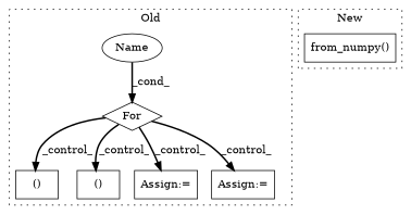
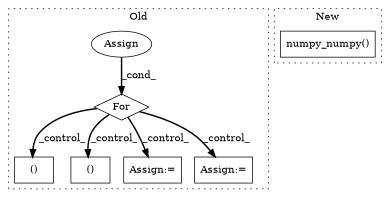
  digraph {
    fontname="DejaVu Serif"
    node [a=54 fontname="DejaVu Serif" l=3 shape=box]
    edge [fontname="DejaVu Serif" style=bold]
    n1 [a=107 l="4,14" label=For s="2190,2221" shape=diamond]
    n2 [l=42 label="()" s=2338]
-   n3 [a=87 l=1 label=Name s=2194 shape=ellipse]
+   n3 [a=87 l=1 label=Assign s=2194 shape=ellipse]
    n4 [l=12 label="()" s=2304]
    n5 [a=68 label="Assign:=" s=2398]
    n6 [a=68 label="Assign:=" s=2608]
-   n7 [a=75 l="17,1" label="from_numpy()" s="2103,2134"]
+   n7 [a=75 l="17,1" label="numpy_numpy()" s="2103,2134"]
    subgraph cluster_1 {
      label=Old
      style=dotted
      n1
      n2
      n3
      n4
      n5
      n6
    }
    subgraph cluster_2 {
      label=New
      style=dotted
      n7
    }
    n1 -> n2 [label=_control_]
    n1 -> n4 [label=_control_]
    n1 -> n5 [label=_control_]
    n1 -> n6 [label=_control_]
    n3 -> n1 [label=_cond_]
  }
